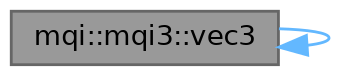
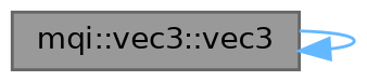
  digraph {
    rankdir=TB
-   n1 [color=gray40 fillcolor=grey60 fontcolor=black fontname=Helvetica fontsize=10 height=0.2 label="mqi::mqi3::vec3" shape=box style=filled width=0.4]
+   n1 [color=gray40 fillcolor=grey60 fontcolor=black fontname=Helvetica fontsize=10 height=0.2 label="mqi::vec3::vec3" shape=box style=filled width=0.4]
    n1 -> n1 [color=steelblue1 fontname=Helvetica fontsize=10 labelfontname=Helvetica labelfontsize=10 style=solid]
  }
